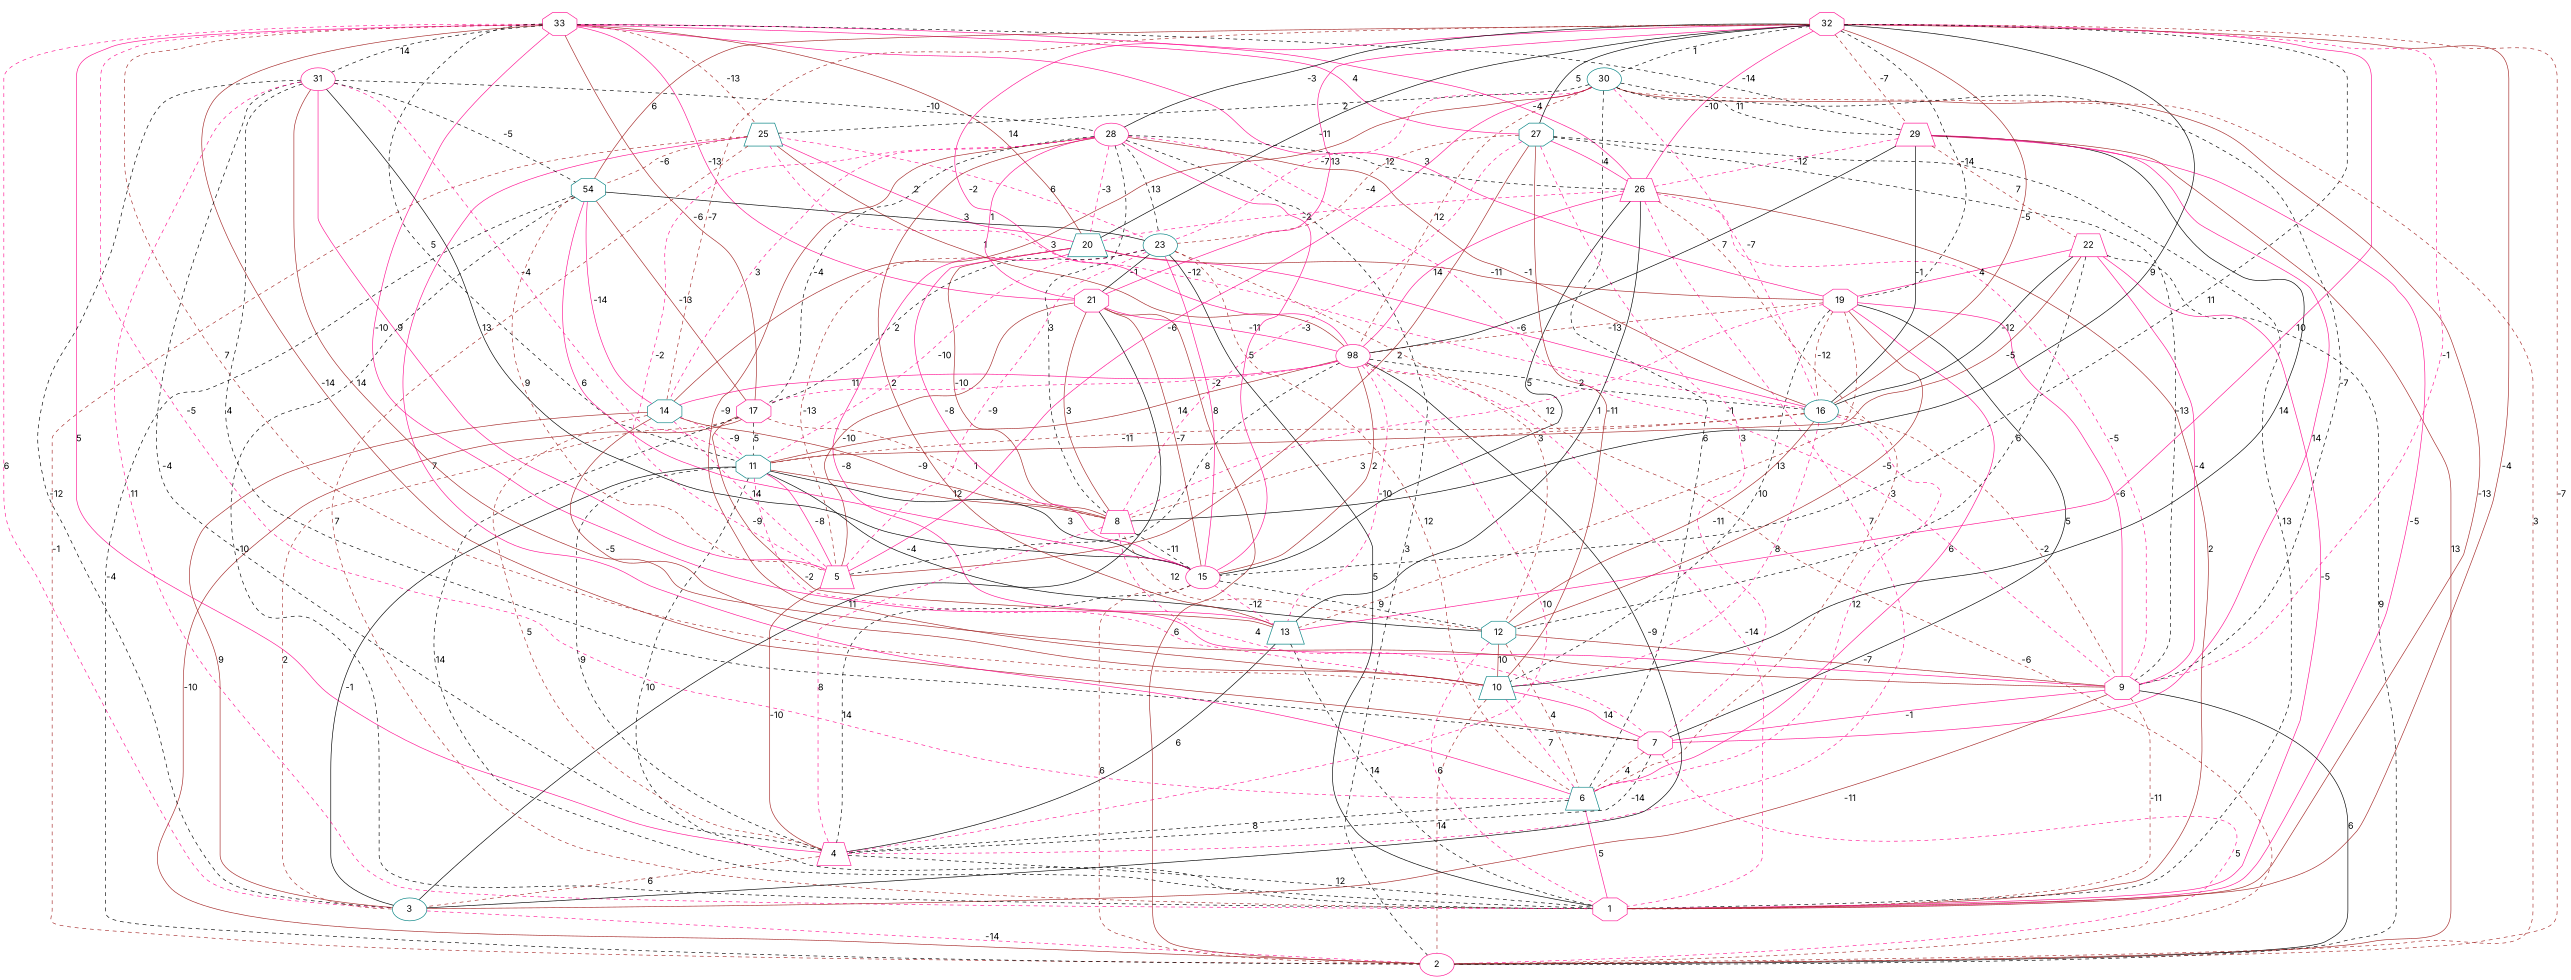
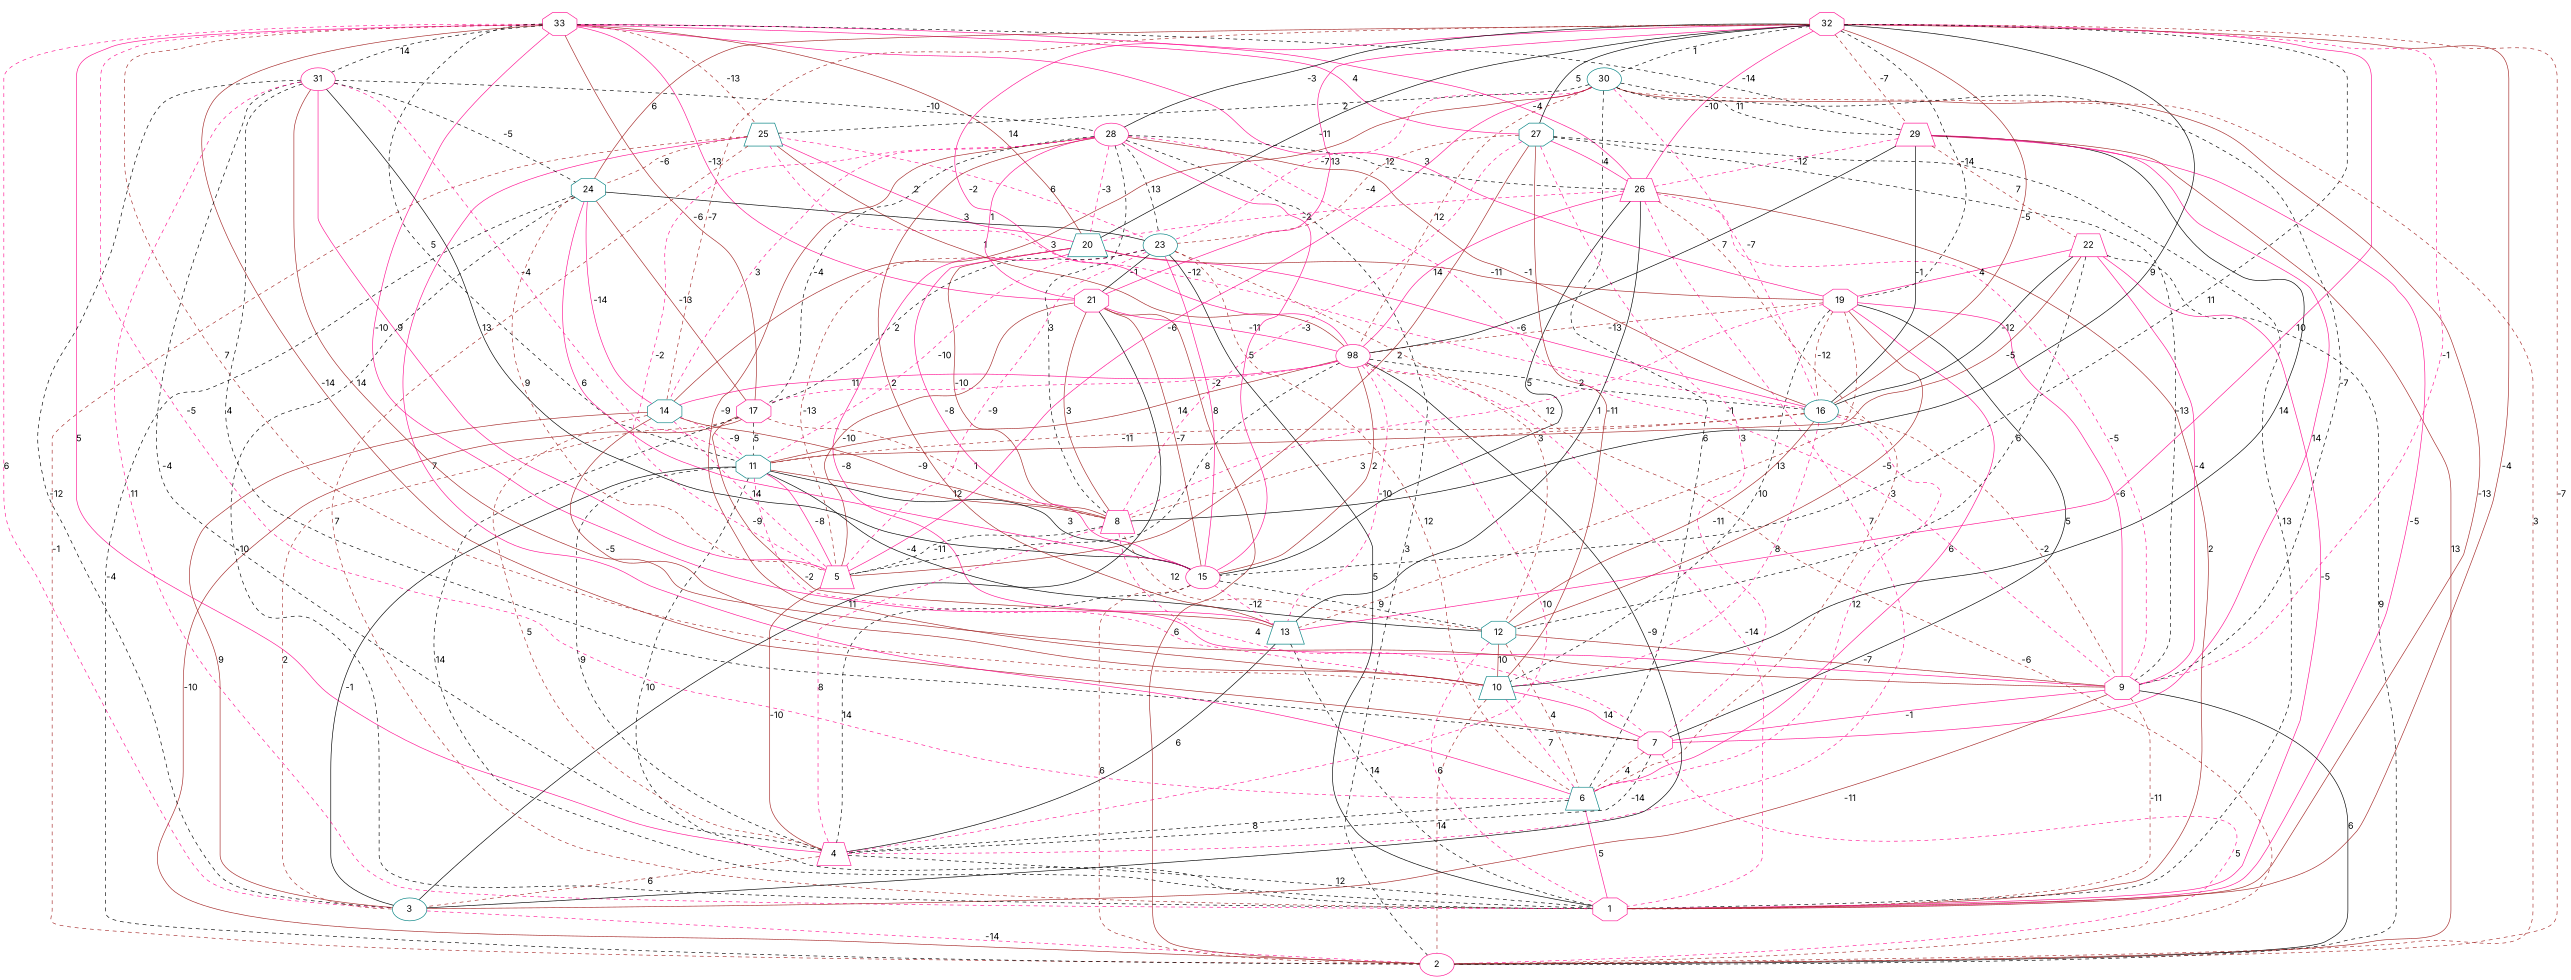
  graph {
    fontname=Inter
    node [color=deeppink fontname=Inter shape=octagon]
    edge [color=deeppink fontname=Inter style=dashed]
    3 [color=teal shape=ellipse]
    33
    4 [shape=trapezium]
    6 [color=teal shape=trapezium]
    7
    10 [color=teal shape=trapezium]
    11 [color=teal]
    13 [color=teal shape=trapezium]
    17
    19
    20 [color=teal shape=trapezium]
    21
    25 [color=teal shape=trapezium]
    26 [shape=trapezium]
    27 [color=teal]
    29 [shape=trapezium]
    31 [shape=ellipse]
    2 [shape=ellipse]
    1
    8 [shape=trapezium]
    5 [shape=trapezium]
    9
    16 [color=teal shape=ellipse]
    n24 [label=98 shape=ellipse]
    12 [color=teal]
    15 [shape=ellipse]
-   24 [color=teal label=54]
+   24 [color=teal]
    23 [color=teal shape=ellipse]
    22 [shape=trapezium]
    28 [shape=ellipse]
    14 [color=teal]
    32
    30 [color=teal shape=ellipse]
    3 -- 2 [label=-14]
    33 -- 3 [label=6]
    33 -- 4 [label=5 style=solid]
    33 -- 6 [label=-5]
    33 -- 7 [color=brown label=-14 style=solid]
    33 -- 10 [color=brown label=7]
    33 -- 11 [color=black label=5]
    33 -- 13 [label=-10 style=solid]
    33 -- 17 [color=brown label=-6 style=solid]
    33 -- 19 [label=3 style=solid]
    33 -- 20 [color=brown label=14 style=solid]
    33 -- 21 [label=-13 style=solid]
    33 -- 25 [color=brown label=-13]
    33 -- 26 [label=-4 style=solid]
    33 -- 27 [label=4 style=solid]
    33 -- 29 [color=black label=-14]
    33 -- 31 [color=black label=14]
    4 -- 3 [color=brown label=6]
    4 -- 1 [color=black label=12]
    6 -- 4 [color=black label=8]
    6 -- 1 [label=5 style=solid]
    7 -- 4 [color=black label=-14]
    7 -- 6 [color=brown label=4]
    7 -- 2 [label=5]
    10 -- 6 [label=7]
    10 -- 7 [label=14 style=solid]
    10 -- 2 [color=brown label=14]
    11 -- 3 [color=black label=-1 style=solid]
    11 -- 4 [color=black label=9]
    11 -- 10 [label=-2]
    11 -- 1 [color=black label=10]
    11 -- 8 [color=brown label=12 style=solid]
    11 -- 5 [label=-8 style=solid]
    13 -- 4 [color=black label=6 style=solid]
    13 -- 1 [color=black label=14]
    17 -- 3 [color=brown label=2]
    17 -- 11 [color=black label=5]
    17 -- 13 [color=brown label=-9 style=solid]
    17 -- 2 [color=brown label=-10 style=solid]
    17 -- 1 [color=black label=14]
    17 -- 8 [color=brown label=1]
    19 -- 6 [label=6 style=solid]
    19 -- 7 [color=black label=5 style=solid]
    19 -- 10 [color=black label=10]
    19 -- 13 [color=brown label=13]
    19 -- 8 [label=12]
    19 -- 9 [label=-6 style=solid]
    19 -- 16 [color=brown label=-12]
    19 -- n24 [color=brown label=-13]
    19 -- 12 [color=brown label=-5 style=solid]
    20 -- 19 [color=brown label=-11 style=solid]
    20 -- 8 [color=brown label=-10 style=solid]
    20 -- 5 [color=brown label=-13]
    20 -- 9 [label=-8 style=solid]
    20 -- 16 [label=-6 style=solid]
    20 -- 15 [label=-8 style=solid]
    21 -- 3 [color=black label=11 style=solid]
    21 -- 2 [color=brown label=6 style=solid]
    21 -- 8 [color=brown label=3 style=solid]
    21 -- 5 [color=brown label=-10 style=solid]
    21 -- n24 [label=-11 style=solid]
    21 -- 15 [color=brown label=-7 style=solid]
    25 -- 6 [label=7 style=solid]
    25 -- 20 [label=2 style=solid]
    25 -- 2 [color=brown label=-1]
    25 -- 1 [color=brown label=7]
    25 -- 16 [label=-12]
    25 -- n24 [color=brown label=1 style=solid]
    25 -- 24 [color=brown label=-6]
    25 -- 23 [label=6]
    26 -- 4 [label=7]
    26 -- 6 [color=brown label=3]
    26 -- 13 [color=black label=1 style=solid]
    26 -- 20 [label=-2]
    26 -- 1 [color=brown label=2 style=solid]
    26 -- 9 [label=-5]
    26 -- n24 [label=14 style=solid]
    26 -- 15 [color=black label=5 style=solid]
    27 -- 7 [label=3]
    27 -- 10 [color=brown label=-11 style=solid]
    27 -- 26 [label=4 style=solid]
    27 -- 1 [color=black label=13]
    27 -- 8 [label=-3]
    27 -- 5 [color=brown label=2 style=solid]
    27 -- 9 [color=black label=-13]
    27 -- 23 [color=brown label=-4]
    29 -- 7 [label=14 style=solid]
    29 -- 10 [color=black label=14 style=solid]
    29 -- 26 [label=-12]
    29 -- 2 [color=brown label=13 style=solid]
    29 -- 1 [label=-5 style=solid]
    29 -- 16 [color=black label=-1 style=solid]
    29 -- n24 [color=black label=7 style=solid]
    29 -- 22 [color=brown label=7]
    31 -- 3 [color=black label=-12]
    31 -- 4 [color=black label=-4]
    31 -- 7 [color=black label=4]
    31 -- 11 [label=-4]
    31 -- 1 [label=11]
    31 -- 5 [label=9 style=solid]
    31 -- 9 [color=brown label=14 style=solid]
    31 -- 15 [color=black label=13 style=solid]
    31 -- 24 [color=black label=-5]
    31 -- 28 [color=black label=-10]
    8 -- 4 [label=8]
    8 -- 7 [label=4]
-   8 -- 15 [color=black label=-11]
+   8 -- 5 [color=black label=-11]
    5 -- 4 [color=brown label=-10 style=solid]
    9 -- 3 [color=brown label=-11 style=solid]
    9 -- 7 [label=-1 style=solid]
    9 -- 2 [color=black label=6 style=solid]
    9 -- 1 [color=brown label=-11]
    16 -- 6 [label=12]
    16 -- 10 [label=8]
    16 -- 11 [color=brown label=-11]
    16 -- 8 [color=brown label=3]
    16 -- 9 [color=brown label=-2]
    16 -- 12 [color=brown label=-11 style=solid]
    n24 -- 3 [color=black label=-9 style=solid]
    n24 -- 4 [label=10]
    n24 -- 11 [color=brown label=14 style=solid]
    n24 -- 13 [label=-10]
    n24 -- 17 [label=-2]
    n24 -- 2 [color=brown label=-6]
    n24 -- 1 [label=-14]
    n24 -- 5 [color=black label=8]
    n24 -- 16 [color=black label=2]
    n24 -- 15 [color=brown label=2 style=solid]
    n24 -- 14 [label=11 style=solid]
    12 -- 6 [color=brown label=4]
    12 -- 10 [color=brown label=10 style=solid]
    12 -- 11 [color=black label=-4 style=solid]
    12 -- 1 [label=6]
    12 -- 8 [color=brown label=12]
    12 -- 9 [color=brown label=-7 style=solid]
    15 -- 4 [color=black label=14]
    15 -- 11 [color=black label=3 style=solid]
    15 -- 13 [label=-12]
    15 -- 2 [color=brown label=6]
    15 -- 12 [color=black label=9]
    24 -- 17 [color=brown label=-13 style=solid]
    24 -- 2 [color=black label=-4]
    24 -- 1 [color=black label=-10]
    24 -- 5 [color=brown label=9]
    24 -- 15 [label=6 style=solid]
    24 -- 23 [color=black label=3 style=solid]
    24 -- 14 [label=-14 style=solid]
    23 -- 6 [color=brown label=12]
    23 -- 11 [label=-10]
    23 -- 17 [color=black label=2]
    23 -- 21 [color=black label=-1 style=solid]
    23 -- 1 [color=black label=5 style=solid]
    23 -- 5 [label=-9]
    23 -- 12 [color=brown label=3]
    23 -- 15 [label=8 style=solid]
    22 -- 11 [color=brown label=-5 style=solid]
    22 -- 19 [label=4 style=solid]
    22 -- 2 [color=black label=9]
    22 -- 1 [label=-5 style=solid]
    22 -- 9 [label=-4 style=solid]
    22 -- 16 [color=black label=-12 style=solid]
    22 -- 12 [color=black label=6]
    28 -- 10 [color=brown label=-9 style=solid]
    28 -- 13 [color=brown label=2 style=solid]
    28 -- 17 [color=black label=-4]
    28 -- 20 [label=-3]
    28 -- 21 [label=1 style=solid]
    28 -- 26 [color=black label=12]
    28 -- 2 [color=black label=3]
    28 -- 8 [color=black label=3]
    28 -- 5 [label=-2]
    28 -- 9 [label=-1]
    28 -- 16 [color=brown label=-1 style=solid]
    28 -- 15 [label=5 style=solid]
    28 -- 23 [color=black label=13]
    28 -- 14 [label=3]
    14 -- 3 [color=brown label=9 style=solid]
    14 -- 4 [color=brown label=5]
    14 -- 10 [color=brown label=-5 style=solid]
    14 -- 11 [label=-9]
    14 -- 8 [color=brown label=-9 style=solid]
    14 -- 5 [label=14]
    32 -- 13 [label=10 style=solid]
    32 -- 19 [color=black label=-14]
    32 -- 20 [color=black label=-11 style=solid]
    32 -- 21 [label=13 style=solid]
    32 -- 26 [label=-10 style=solid]
    32 -- 27 [color=black label=5 style=solid]
    32 -- 29 [color=brown label=-7]
    32 -- 2 [color=brown label=-7]
    32 -- 1 [color=brown label=-4 style=solid]
    32 -- 8 [color=black label=9 style=solid]
    32 -- 9 [label=-1]
    32 -- 16 [color=brown label=-5 style=solid]
    32 -- n24 [label=-2 style=solid]
    32 -- 15 [color=black label=11]
    32 -- 24 [color=brown label=6 style=solid]
    32 -- 28 [color=black label=-3 style=solid]
    32 -- 14 [color=brown label=-7]
    32 -- 30 [color=black label=1]
    30 -- 6 [color=black label=6]
    30 -- 25 [color=black label=2]
    30 -- 29 [color=black label=11]
    30 -- 2 [color=brown label=3]
    30 -- 1 [color=brown label=-13 style=solid]
    30 -- 5 [label=-6 style=solid]
    30 -- 9 [color=black label=-7]
    30 -- 16 [label=-7]
    30 -- n24 [color=brown label=12]
    30 -- 23 [label=-7]
    30 -- 14 [color=brown label=3 style=solid]
  }
